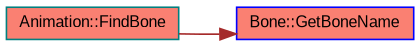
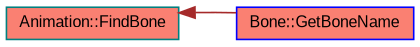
  digraph {
    rankdir=LR
    fontname="Liberation Sans"
    node [fillcolor=salmon fontname="Liberation Sans" fontsize=10 shape=record style=filled]
    n1 [color=teal fontcolor=black height=0.2 label="Animation::FindBone" width=0.4]
    n2 [color=blue height=0.2 label="Bone::GetBoneName" width=0.4]
-   n1 -> n2 [color=brown fontname="Liberation Sans" fontsize=10 labelfontname=Helvetica labelfontsize=10 style=solid]
+   n2 -> n1 [color=brown fontname="Liberation Sans" fontsize=10 labelfontname=Helvetica labelfontsize=10 style=solid]
  }
